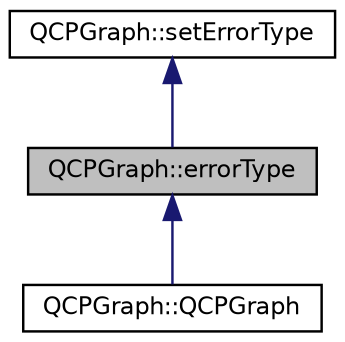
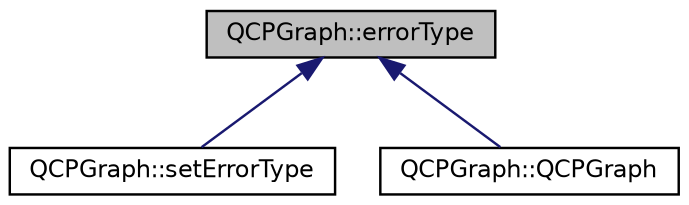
  digraph {
    rankdir=TB
    node [color=black fillcolor=white fontname=Helvetica fontsize=10 shape=record style=filled]
    edge [color=midnightblue dir=back fontname=Helvetica fontsize=10 labelfontname=Helvetica labelfontsize=10 style=solid]
    n1 [fillcolor=grey75 fontcolor=black height=0.2 label="QCPGraph::errorType" width=0.4]
    n2 [height=0.2 label="QCPGraph::setErrorType" width=0.4]
    n3 [height=0.2 label="QCPGraph::QCPGraph" width=0.4]
-   n2 -> n1
+   n1 -> n2
    n1 -> n3
  }
